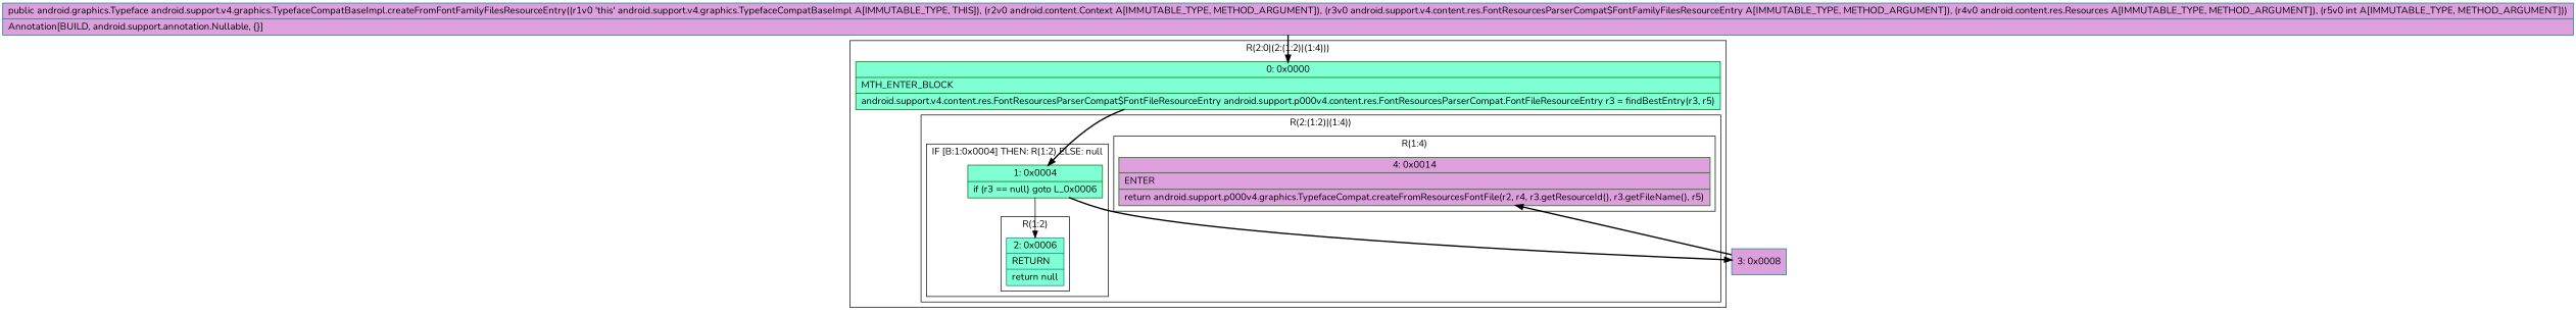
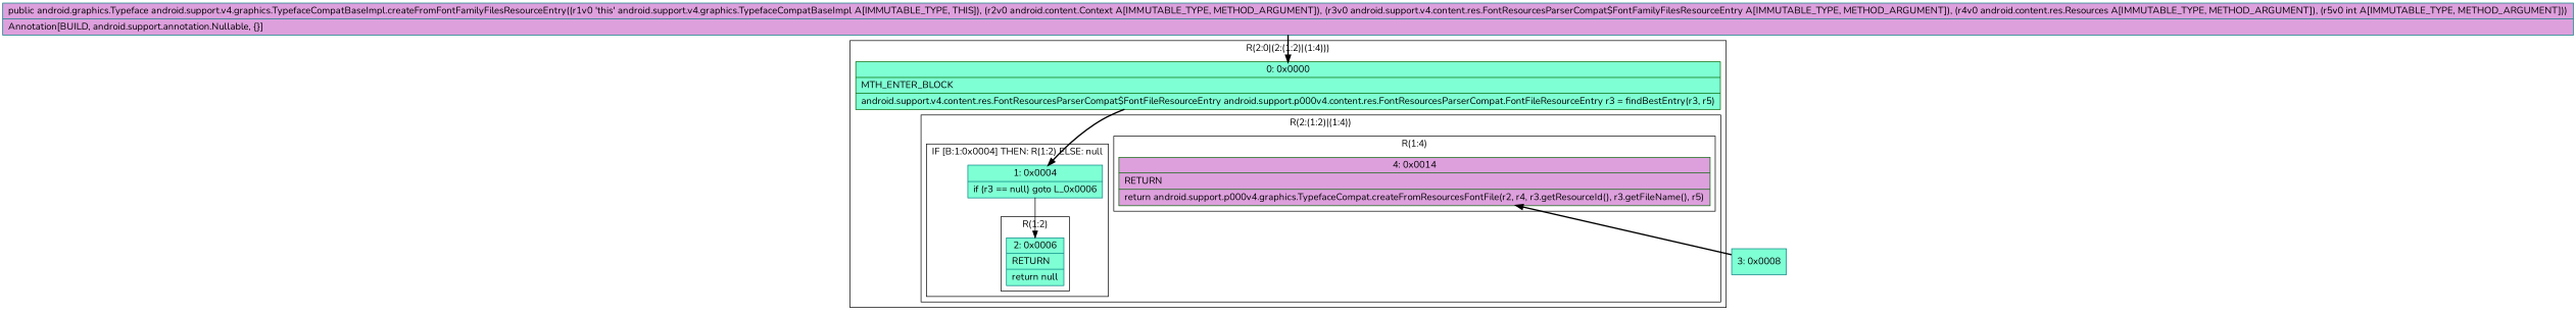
  digraph {
    fontname=Nunito
    node [color=teal fillcolor=aquamarine fontname=Nunito shape=record style=filled]
    edge [fontname=Nunito style=bold]
    n1 [label="{2\:\ 0x0006|RETURN\l|return null\l}"]
-   n2 [color=darkgreen label="{1\:\ 0x0004|if (r3 == null) goto L_0x0006\l}"]
-   n3 [color=darkgreen fillcolor=plum label="{4\:\ 0x0014|ENTER\l|return android.support.p000v4.graphics.TypefaceCompat.createFromResourcesFontFile(r2, r4, r3.getResourceId(), r3.getFileName(), r5)\l}"]
+   n2 [label="{1\:\ 0x0004|if (r3 == null) goto L_0x0006\l}"]
+   n3 [color=darkgreen fillcolor=plum label="{4\:\ 0x0014|RETURN\l|return android.support.p000v4.graphics.TypefaceCompat.createFromResourcesFontFile(r2, r4, r3.getResourceId(), r3.getFileName(), r5)\l}"]
    n4 [color=darkgreen label="{0\:\ 0x0000|MTH_ENTER_BLOCK\l|android.support.v4.content.res.FontResourcesParserCompat$FontFileResourceEntry android.support.p000v4.content.res.FontResourcesParserCompat.FontFileResourceEntry r3 = findBestEntry(r3, r5)\l}"]
-   n5 [fillcolor=plum label="{3\:\ 0x0008}"]
+   n5 [label="{3\:\ 0x0008}"]
    n6 [fillcolor=plum label="{public android.graphics.Typeface android.support.v4.graphics.TypefaceCompatBaseImpl.createFromFontFamilyFilesResourceEntry((r1v0 'this' android.support.v4.graphics.TypefaceCompatBaseImpl A[IMMUTABLE_TYPE, THIS]), (r2v0 android.content.Context A[IMMUTABLE_TYPE, METHOD_ARGUMENT]), (r3v0 android.support.v4.content.res.FontResourcesParserCompat$FontFamilyFilesResourceEntry A[IMMUTABLE_TYPE, METHOD_ARGUMENT]), (r4v0 android.content.res.Resources A[IMMUTABLE_TYPE, METHOD_ARGUMENT]), (r5v0 int A[IMMUTABLE_TYPE, METHOD_ARGUMENT]))  | Annotation[BUILD, android.support.annotation.Nullable, \{\}]\l}"]
    subgraph cluster_1 {
      label="R(2:0|(2:(1:2)|(1:4)))"
      n4
      subgraph cluster_2 {
        label="R(2:(1:2)|(1:4))"
        subgraph cluster_3 {
          label="IF [B:1:0x0004] THEN: R(1:2) ELSE: null"
          n2
          subgraph cluster_4 {
            label="R(1:2)"
            n1
          }
        }
        subgraph cluster_5 {
          label="R(1:4)"
          n3
        }
      }
    }
    n2 -> n1 [style=solid]
-   n2 -> n5
    n4 -> n2
    n5 -> n3
    n6 -> n4
  }
